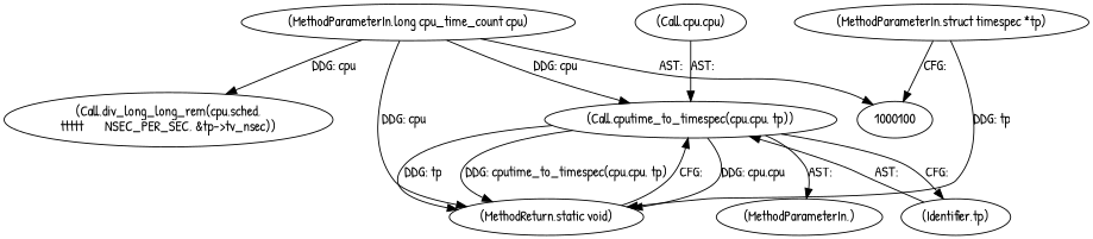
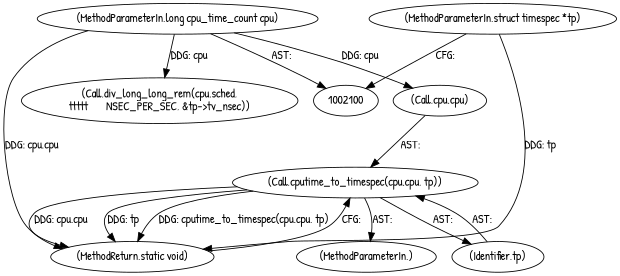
  digraph {
    fontname="Patrick Hand"
    node [fontname="Patrick Hand"]
    edge [fontname="Patrick Hand"]
    n1 [label="(Call,cputime_to_timespec(cpu.cpu, tp))"]
    n2 [label="(MethodReturn,static void)"]
    n3 [label="(MethodParameterIn,)"]
    n4 [label="(Identifier,tp)"]
    n5 [label="(MethodParameterIn,long cpu_time_count cpu)"]
    n6 [label="(Call,div_long_long_rem(cpu.sched,\n\t\t\t\t\t       NSEC_PER_SEC, &tp->tv_nsec))"]
-   1000100
+   1000100 [label=1002100]
    n8 [label="(MethodParameterIn,struct timespec *tp)"]
    n9 [label="(Call,cpu.cpu)"]
    n1 -> n2 [label="DDG: cpu.cpu"]
    n1 -> n2 [label="DDG: tp"]
    n1 -> n2 [label="DDG: cputime_to_timespec(cpu.cpu, tp)"]
    n1 -> n3 [label="AST: "]
-   n1 -> n4 [label="CFG: "]
+   n1 -> n4 [label="AST: "]
    n2 -> n1 [label="CFG: "]
    n4 -> n1 [label="AST: "]
-   n5 -> n1 [label="DDG: cpu"]
-   n5 -> n2 [label="DDG: cpu"]
+   n5 -> n9 [label="DDG: cpu"]
+   n5 -> n2 [label="DDG: cpu.cpu"]
    n5 -> n6 [label="DDG: cpu"]
    n5 -> 1000100 [label="AST: "]
    n8 -> n2 [label="DDG: tp"]
    n8 -> 1000100 [label="CFG: "]
    n9 -> n1 [label="AST: "]
  }
